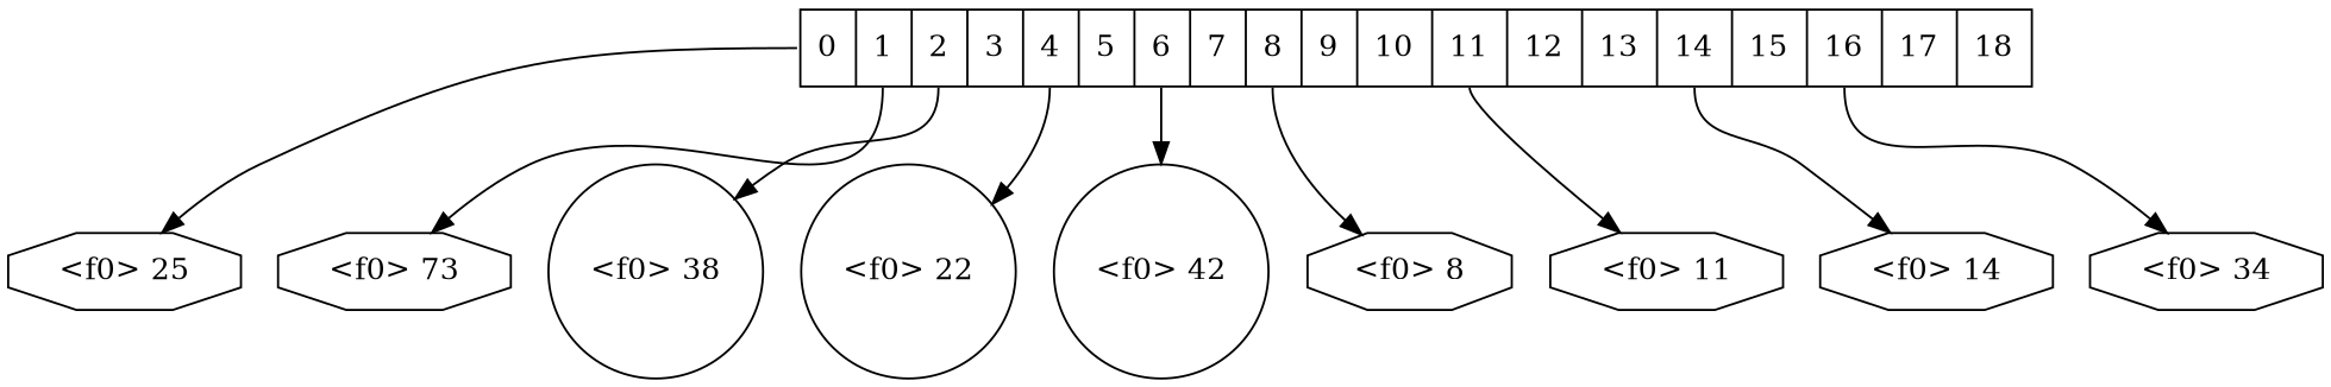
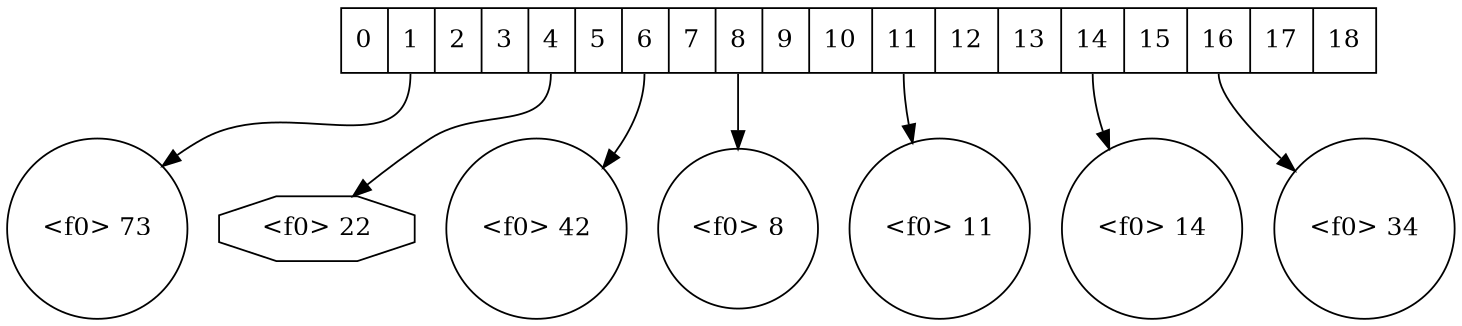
  digraph {
    fontname="DejaVu Serif"
    rankdir=TB
    node [fontname="DejaVu Serif" shape=octagon]
    edge [fontname="DejaVu Serif" headport=f0]
    n1 [label="<f0>0|<f1>1|<f2>2|<f3>3|<f4>4|<f5>5|<f6>6|<f7>7|<f8>8|<f9>9|<f10>10|<f11>11|<f12>12|<f13>13|<f14>14|<f15>15|<f16>16|<f17>17|<f18>18" shape=record]
    n2 [label="<f0> 42" shape=circle]
-   n3 [label="<f0> 25"]
-   n4 [label="<f0> 73"]
-   n5 [label="<f0> 14"]
-   n6 [label="<f0> 38" shape=circle]
-   n7 [label="<f0> 8"]
-   n8 [label="<f0> 22" shape=circle]
-   n9 [label="<f0> 34"]
-   n10 [label="<f0> 11"]
+   n4 [label="<f0> 73" shape=circle]
+   n5 [label="<f0> 14" shape=circle]
+   n7 [label="<f0> 8" shape=circle]
+   n8 [label="<f0> 22"]
+   n9 [label="<f0> 34" shape=circle]
+   n10 [label="<f0> 11" shape=circle]
    n1 -> n2 [tailport=f6]
-   n1 -> n3 [tailport=f0]
    n1 -> n4 [tailport=f1]
    n1 -> n5 [tailport=f14]
-   n1 -> n6 [tailport=f2]
    n1 -> n7 [tailport=f8]
    n1 -> n8 [tailport=f4]
    n1 -> n9 [tailport=f16]
    n1 -> n10 [tailport=f11]
  }
